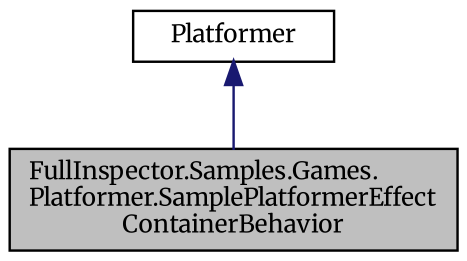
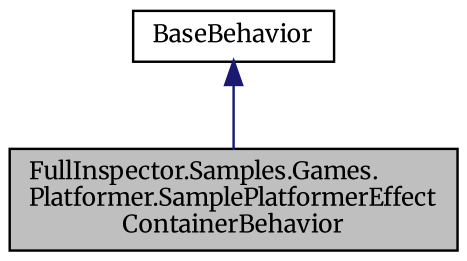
  digraph {
    fontname=Merriweather
    node [color=black fontname=Merriweather fontsize=10 shape=record style=filled]
    n1 [fillcolor=grey75 fontcolor=black height=0.2 label="FullInspector.Samples.Games.\lPlatformer.SamplePlatformerEffect\lContainerBehavior" width=0.4]
-   n2 [fillcolor=white height=0.2 label=Platformer width=0.4]
+   n2 [fillcolor=white height=0.2 label=BaseBehavior width=0.4]
    n2 -> n1 [color=midnightblue dir=back fontname=Merriweather fontsize=10 labelfontname=Helvetica labelfontsize=10 style=solid]
  }
